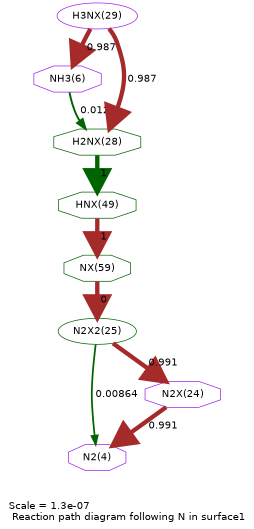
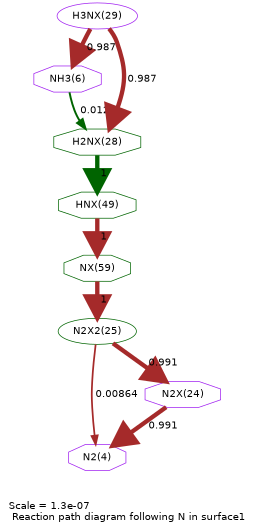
  digraph {
    fontname=Helvetica
    label="Scale = 1.3e-07\l Reaction path diagram following N in surface1"
    node [color=purple fontname=Helvetica shape=octagon]
    edge [arrowsize=3 color=brown fontname=Helvetica penwidth=5.99]
    n1 [label="NH3(6)"]
    n2 [color=darkgreen label="H2NX(28)"]
    n3 [color=darkgreen label="HNX(49)"]
    n4 [label="H3NX(29)" shape=ellipse]
    n5 [color=darkgreen label="NX(59)"]
    n6 [color=darkgreen label="N2X2(25)" shape=ellipse]
    n7 [label="N2(4)"]
    n8 [label="N2X(24)"]
    n1 -> n2 [arrowsize=1.35 color=darkgreen label=" 0.0125" penwidth=2.69]
    n2 -> n3 [color=darkgreen label=" 1" penwidth=6]
    n3 -> n5 [label=" 1" penwidth=6]
    n4 -> n1 [label=" 0.987"]
    n4 -> n2 [label=" 0.987"]
-   n5 -> n6 [label=" 0" penwidth=6]
-   n6 -> n7 [arrowsize=1.21 color=darkgreen label=" 0.00864" penwidth=2.41]
+   n5 -> n6 [label=" 1" penwidth=6]
+   n6 -> n7 [arrowsize=1.21 label=" 0.00864" penwidth=2.41]
    n6 -> n8 [label=" 0.991"]
    n8 -> n7 [label=" 0.991"]
  }
